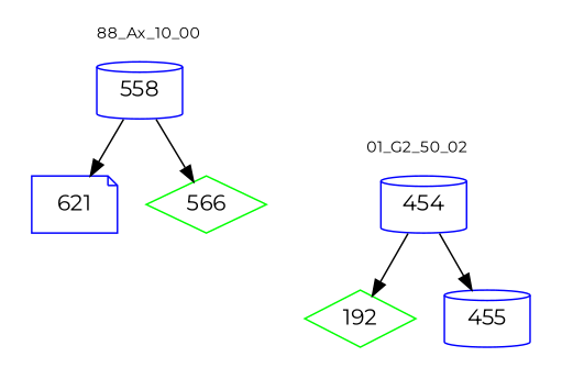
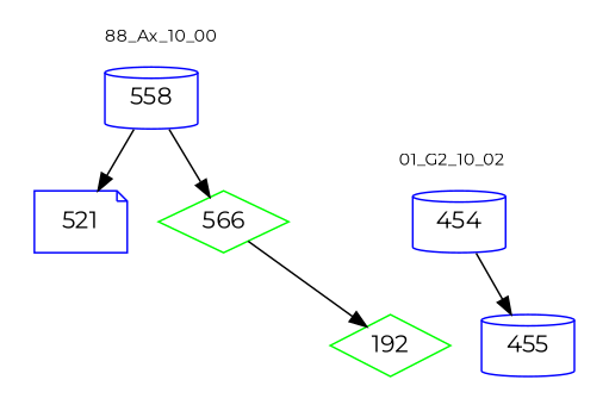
  digraph {
    fontname=Montserrat
    node [color=blue fontname=Montserrat shape=cylinder]
    edge [color=black fontname=Montserrat]
    n1 [label=558]
-   n2 [label=621 shape=note]
+   n2 [label=521 shape=note]
    n3 [color=green label=566 shape=diamond]
    n4 [label=454]
    n5 [label=455]
    n6 [color=green label=192 shape=diamond]
    subgraph cluster_1 {
      color=white
      fontsize=10
      label="88_Ax_10_00"
      n1
      n2
      n3
    }
    subgraph cluster_2 {
      color=white
      fontsize=10
-     label="01_G2_50_02"
+     label="01_G2_10_02"
      n4
      n5
      n6
    }
    n1 -> n2
    n1 -> n3
    n4 -> n5
-   n4 -> n6
+   n3 -> n6
  }
